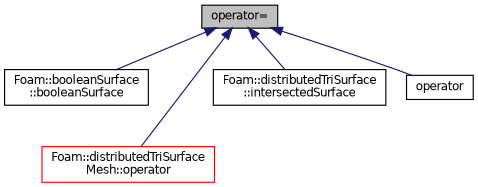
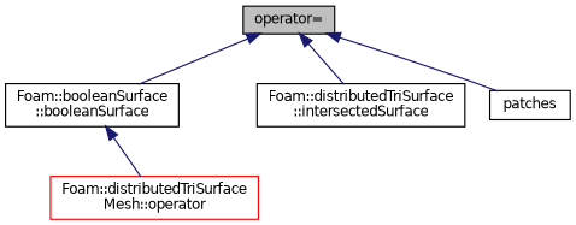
  digraph {
    rankdir=TB
    node [color=black fontname=Helvetica fontsize=10 shape=record]
    edge [color=midnightblue dir=back fontname=Helvetica fontsize=10 labelfontname=Helvetica labelfontsize=10 style=solid]
    n1 [fillcolor=grey75 fontcolor=black height=0.2 label="operator=" style=filled width=0.4]
    n2 [height=0.2 label="Foam::booleanSurface\l::booleanSurface" width=0.4]
    n3 [color=red height=0.2 label="Foam::distributedTriSurface\lMesh::operator" width=0.4]
    n4 [height=0.2 label="Foam::distributedTriSurface\l::intersectedSurface" width=0.4]
-   n5 [height=0.2 label=operator width=0.4]
+   n5 [height=0.2 label=patches width=0.4]
    n1 -> n2
-   n1 -> n3
+   n2 -> n3
    n1 -> n4
    n1 -> n5
  }
